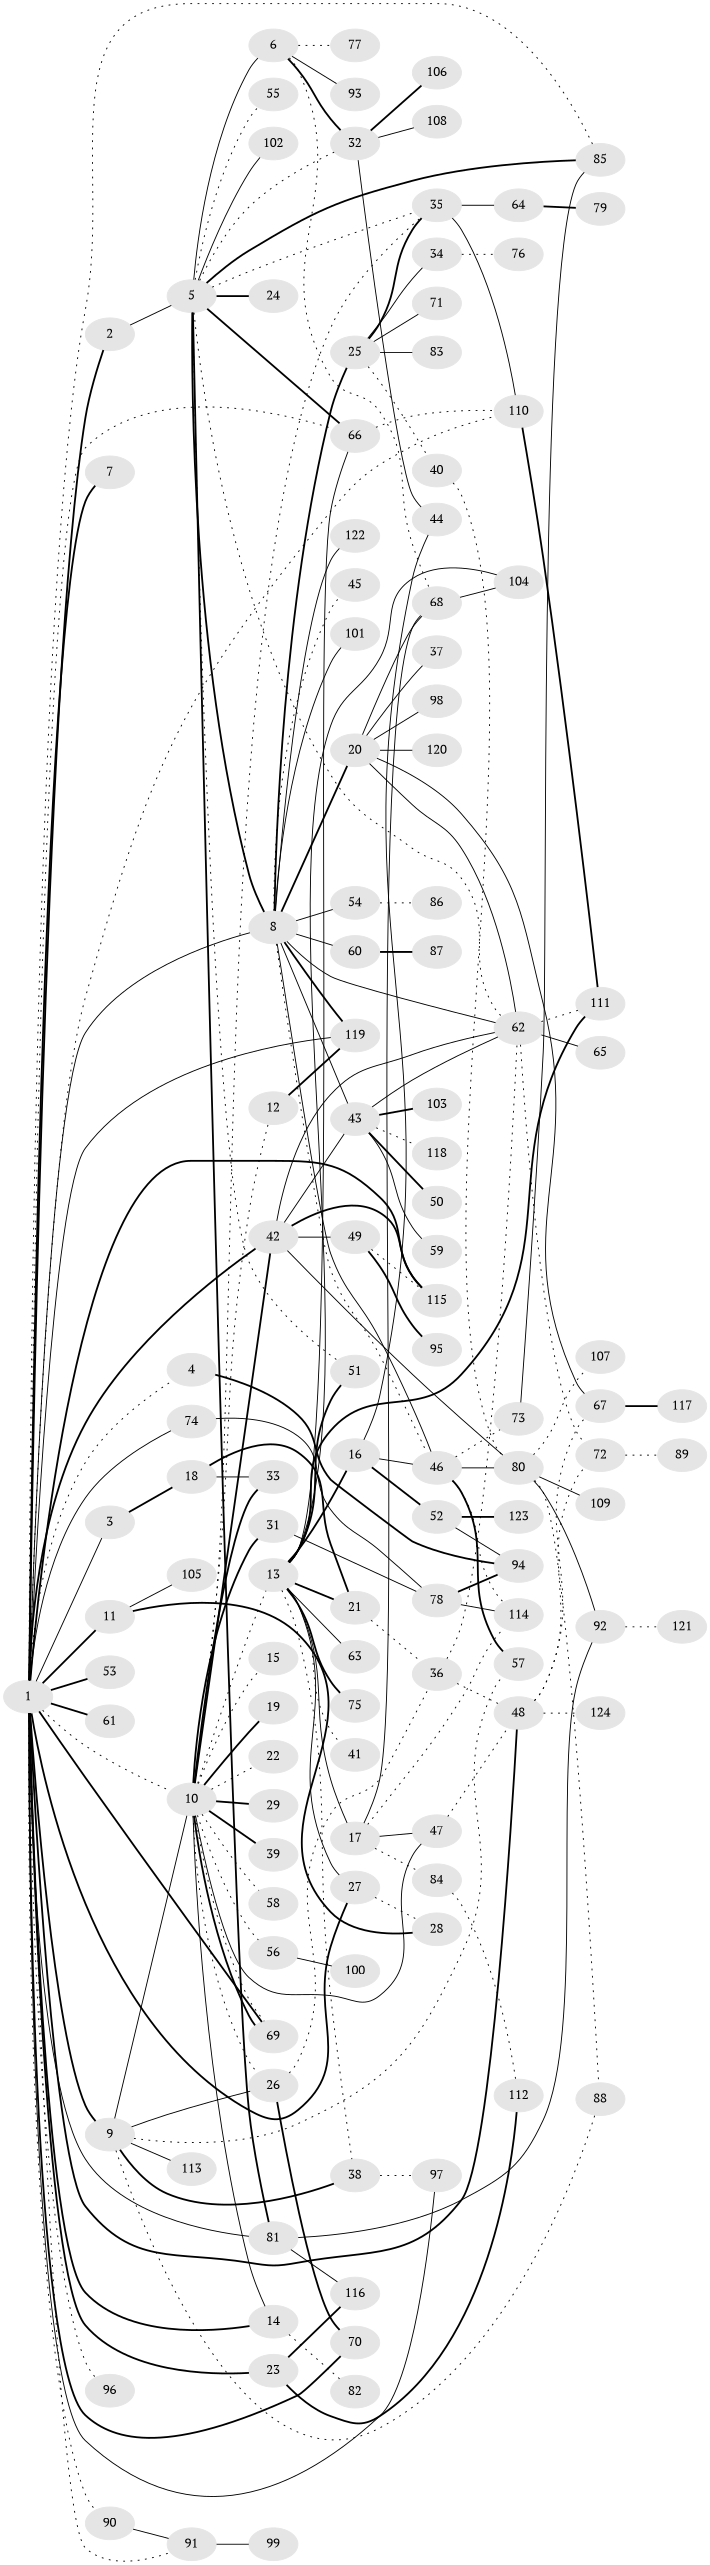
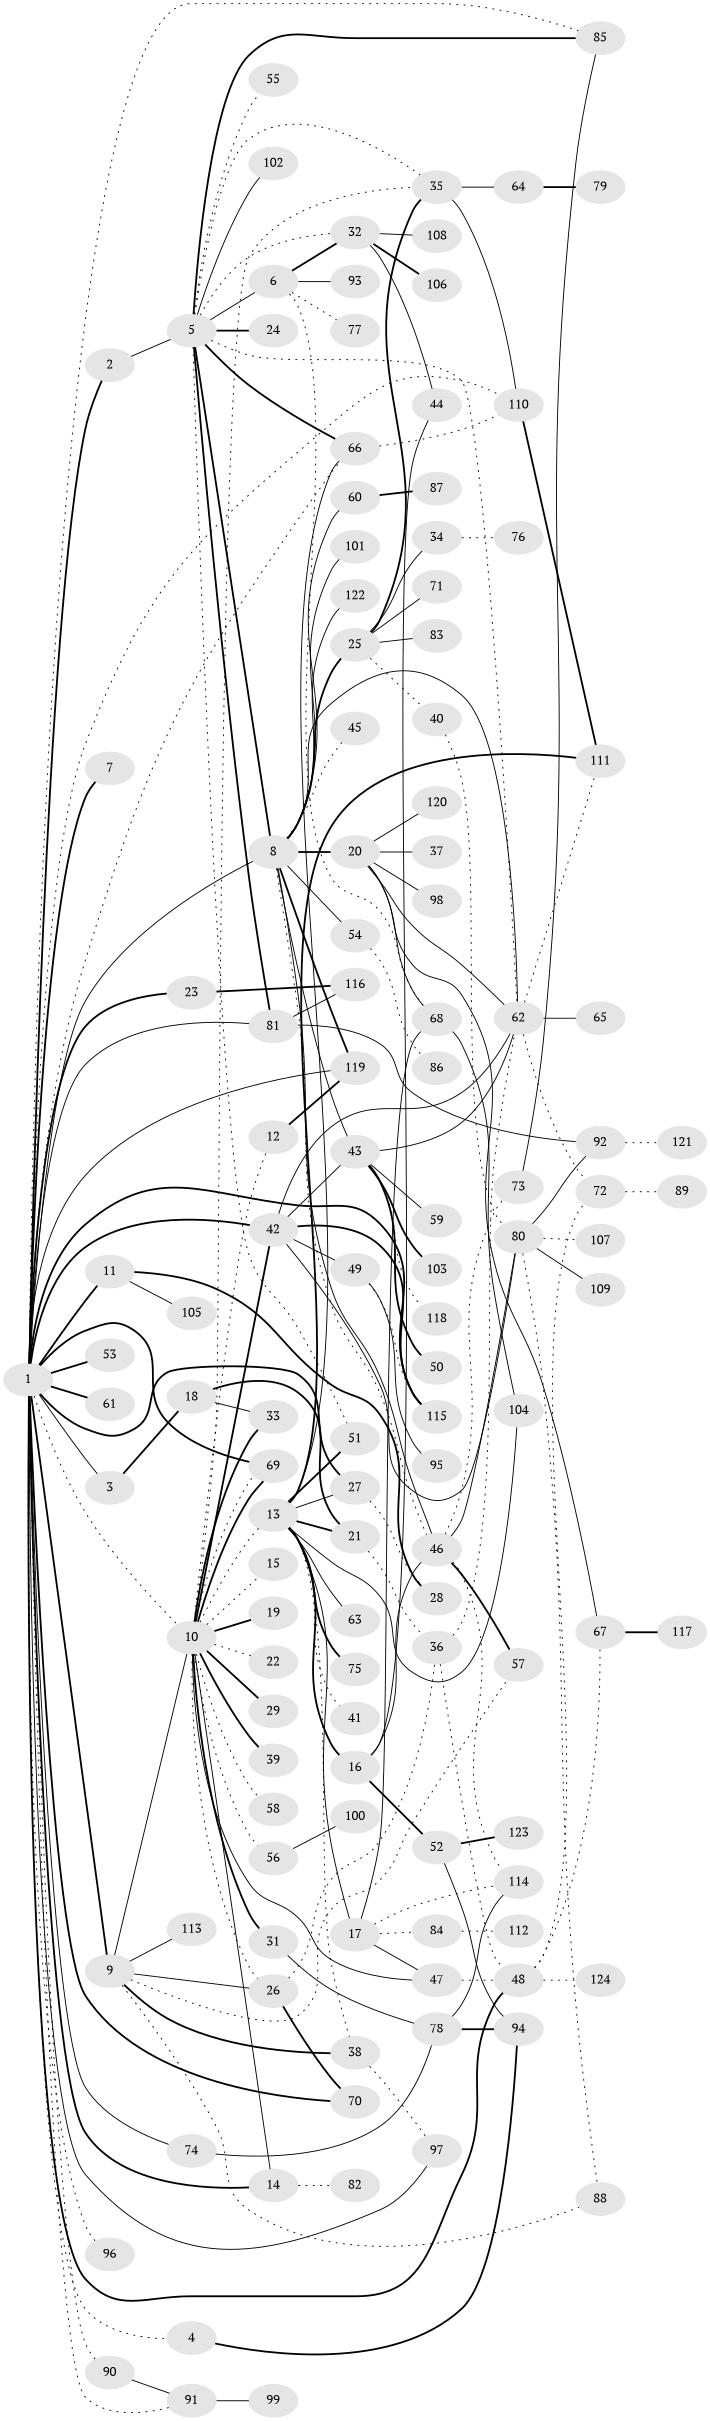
  graph {
    fontname="PT Serif"
    rankdir=LR
    node [color=gray90 fontname="PT Serif" style=filled]
    edge [fontname="PT Serif" style=solid]
    1
    2
    3
    4
    7
    8
    9
    10
    11
    14
    23
    27
    42
    48
    53
    61
    66
    69
    70
    74
    81
    85
    90
    91
    96
    97
    110
    115
    119
    5
    18
    94
    62
    20
    25
    43
    45
    46
    54
    60
    101
    122
    26
    57
    88
    113
    38
    35
    12
    13
    15
    19
    22
    29
    31
    33
    39
    47
    56
    58
    28
    105
    82
    112
    116
    80
    49
    67
    72
    124
    78
    92
    99
    111
    6
    24
    32
    51
    55
    102
    21
    68
    77
    93
    44
    106
    108
    64
    65
    104
    37
    98
    120
    34
    40
    71
    83
    50
    59
    103
    118
    114
    73
    86
    87
    36
    16
    17
    41
    63
    75
    100
    52
    84
    123
    117
    76
    79
    107
    109
    95
    89
    121
    1 -- 2 [style=bold]
    1 -- 3
    1 -- 4 [style=dotted]
    1 -- 7 [style=bold]
    1 -- 8
    1 -- 9 [style=bold]
    1 -- 10 [style=dotted]
    1 -- 11 [style=bold]
    1 -- 14 [style=bold]
    1 -- 23 [style=bold]
    1 -- 27 [style=bold]
    1 -- 42 [style=bold]
    1 -- 48 [style=bold]
    1 -- 53 [style=bold]
    1 -- 61 [style=bold]
    1 -- 66 [style=dotted]
    1 -- 69 [style=bold]
    1 -- 70 [style=bold]
    1 -- 74
    1 -- 81
    1 -- 85 [style=dotted]
    1 -- 90 [style=dotted]
    1 -- 91 [style=dotted]
    1 -- 96 [style=dotted]
    1 -- 97
    1 -- 110 [style=dotted]
    1 -- 115 [style=bold]
    1 -- 119
    2 -- 5
    3 -- 18 [style=bold]
    4 -- 94 [style=bold]
    8 -- 119 [style=bold]
    8 -- 62
    8 -- 20 [style=bold]
    8 -- 25 [style=bold]
    8 -- 43
    8 -- 45 [style=dotted]
    8 -- 46 [style=dotted]
    8 -- 46
    8 -- 54
    8 -- 60
    8 -- 101
    8 -- 122
    9 -- 10
    9 -- 26
    9 -- 57 [style=dotted]
    9 -- 88 [style=dotted]
    9 -- 113
    9 -- 38 [style=bold]
    10 -- 14
    10 -- 42 [style=bold]
    10 -- 69 [style=bold]
    10 -- 69 [style=dotted]
    10 -- 26 [style=dotted]
    10 -- 35 [style=dotted]
    10 -- 12 [style=dotted]
    10 -- 13 [style=dotted]
    10 -- 15 [style=dotted]
    10 -- 19 [style=bold]
    10 -- 22 [style=dotted]
    10 -- 29 [style=bold]
    10 -- 31 [style=bold]
    10 -- 33 [style=bold]
    10 -- 39 [style=bold]
    10 -- 47
    10 -- 56 [style=dotted]
    10 -- 58 [style=dotted]
    11 -- 28 [style=bold]
    11 -- 105
    14 -- 82 [style=dotted]
-   23 -- 112 [style=bold]
    23 -- 116 [style=bold]
    27 -- 28 [style=dotted]
    42 -- 115 [style=bold]
    42 -- 62
    42 -- 43
    42 -- 80
    42 -- 49
    48 -- 67 [style=dotted]
    48 -- 72 [style=dotted]
    48 -- 124 [style=dotted]
    66 -- 110 [style=dotted]
    74 -- 78
    81 -- 116
    81 -- 92
    90 -- 91
    91 -- 99
    110 -- 111 [style=bold]
    5 -- 8 [style=bold]
    5 -- 66 [style=bold]
    5 -- 81 [style=bold]
    5 -- 85 [style=bold]
    5 -- 62 [style=dotted]
    5 -- 35 [style=dotted]
    5 -- 6
    5 -- 24 [style=bold]
    5 -- 32 [style=dotted]
    5 -- 51 [style=dotted]
    5 -- 55 [style=dotted]
    5 -- 102
    18 -- 33
    18 -- 21 [style=bold]
    62 -- 72 [style=dotted]
    62 -- 111 [style=dotted]
    62 -- 65
    20 -- 62
    20 -- 67
    20 -- 68
    20 -- 37
    20 -- 98
    20 -- 120
    25 -- 35 [style=bold]
    25 -- 34
    25 -- 40 [style=dotted]
    25 -- 71
    25 -- 83
    43 -- 62
    43 -- 50 [style=bold]
    43 -- 59
    43 -- 103 [style=bold]
    43 -- 118 [style=dotted]
    46 -- 57 [style=bold]
    46 -- 80
    46 -- 114 [style=dotted]
    46 -- 73 [style=dotted]
    54 -- 86 [style=dotted]
    60 -- 87 [style=bold]
    26 -- 70 [style=bold]
    26 -- 36 [style=dotted]
    38 -- 97 [style=dotted]
    35 -- 110
    35 -- 64
    12 -- 119 [style=bold]
    13 -- 27
    13 -- 66
    13 -- 38 [style=dotted]
    13 -- 111 [style=bold]
    13 -- 51 [style=bold]
    13 -- 21 [style=bold]
    13 -- 104
    13 -- 16 [style=bold]
    13 -- 17
    13 -- 41 [style=dotted]
    13 -- 63
    13 -- 75 [style=bold]
    31 -- 78
    47 -- 48 [style=dotted]
    56 -- 100
    80 -- 88 [style=dotted]
    80 -- 92
    80 -- 107 [style=dotted]
    80 -- 109
    49 -- 115 [style=dotted]
-   49 -- 95 [style=bold]
+   49 -- 95
    67 -- 117 [style=bold]
    72 -- 89 [style=dotted]
    78 -- 94 [style=bold]
    78 -- 114
    92 -- 121 [style=dotted]
    6 -- 32 [style=bold]
    6 -- 68 [style=dotted]
    6 -- 77 [style=dotted]
    6 -- 93
    32 -- 44
    32 -- 106 [style=bold]
    32 -- 108
    21 -- 36 [style=dotted]
    68 -- 104
    64 -- 79 [style=bold]
    34 -- 76 [style=dotted]
    40 -- 80 [style=dotted]
    73 -- 85
    36 -- 48 [style=dotted]
    36 -- 62 [style=dotted]
    16 -- 46
    16 -- 44
    16 -- 52 [style=bold]
    17 -- 47
    17 -- 68
    17 -- 114 [style=dotted]
    17 -- 84 [style=dotted]
    52 -- 94
    52 -- 123 [style=bold]
    84 -- 112 [style=dotted]
  }
